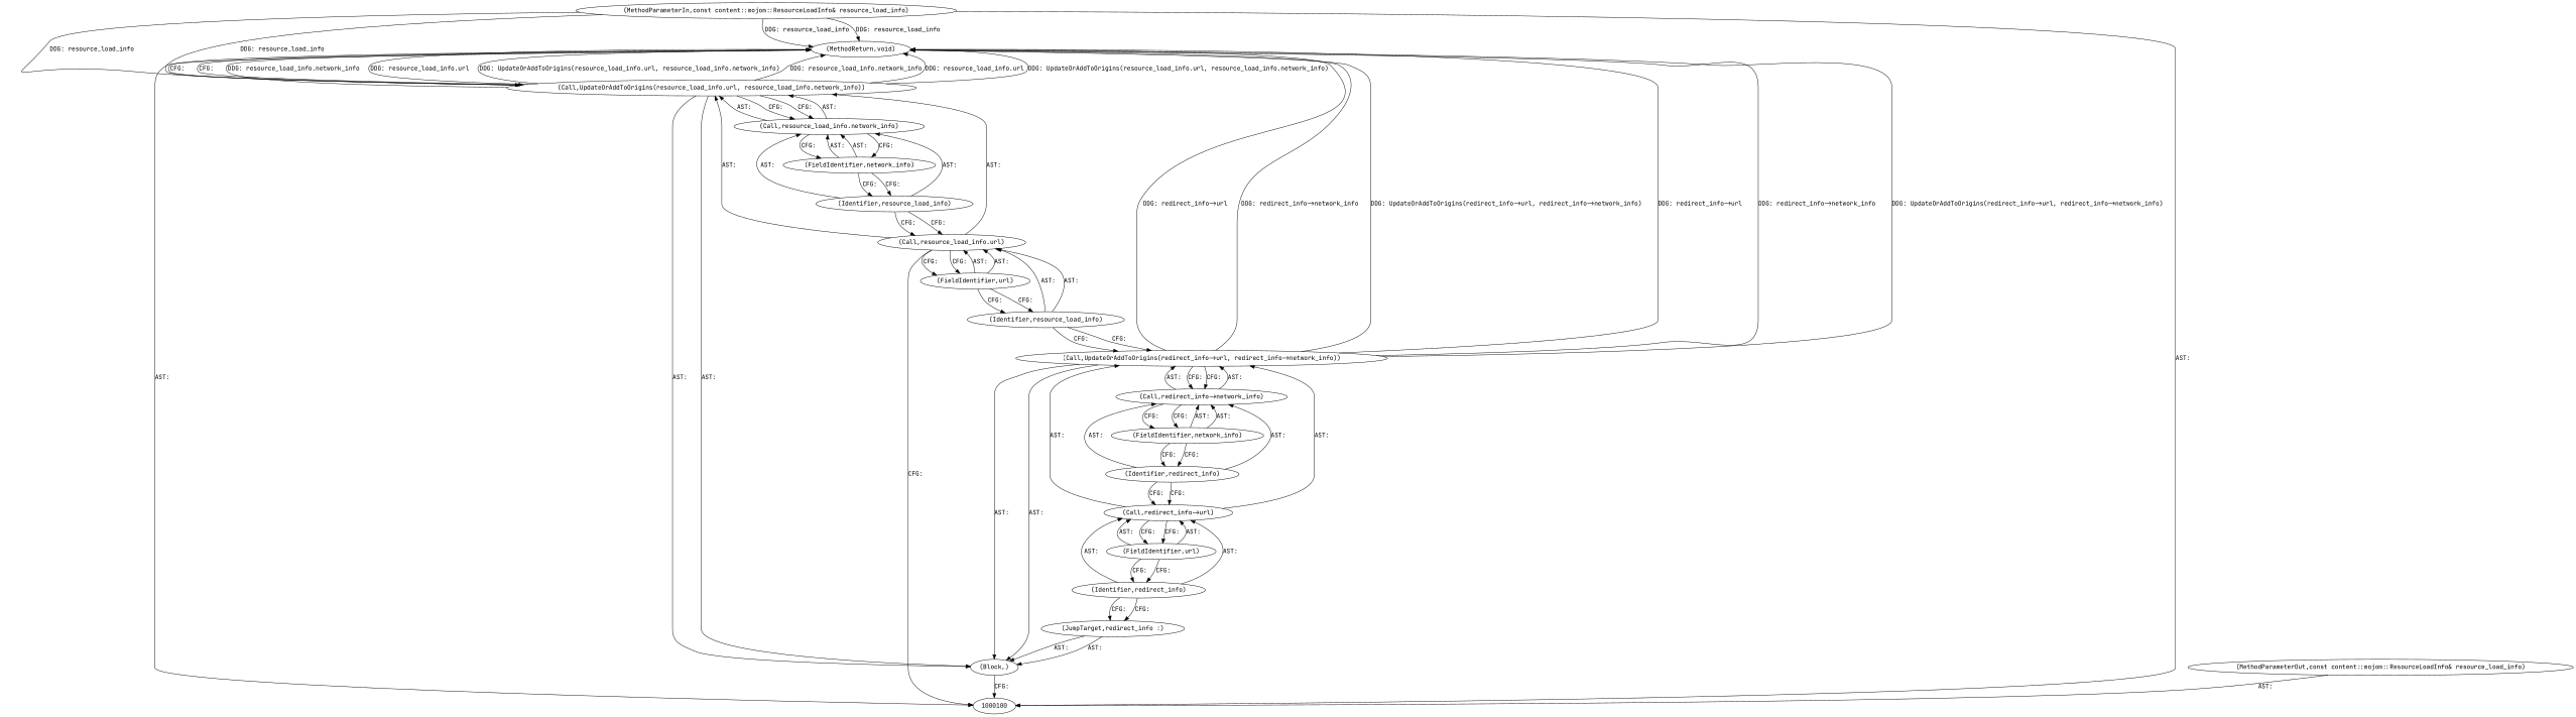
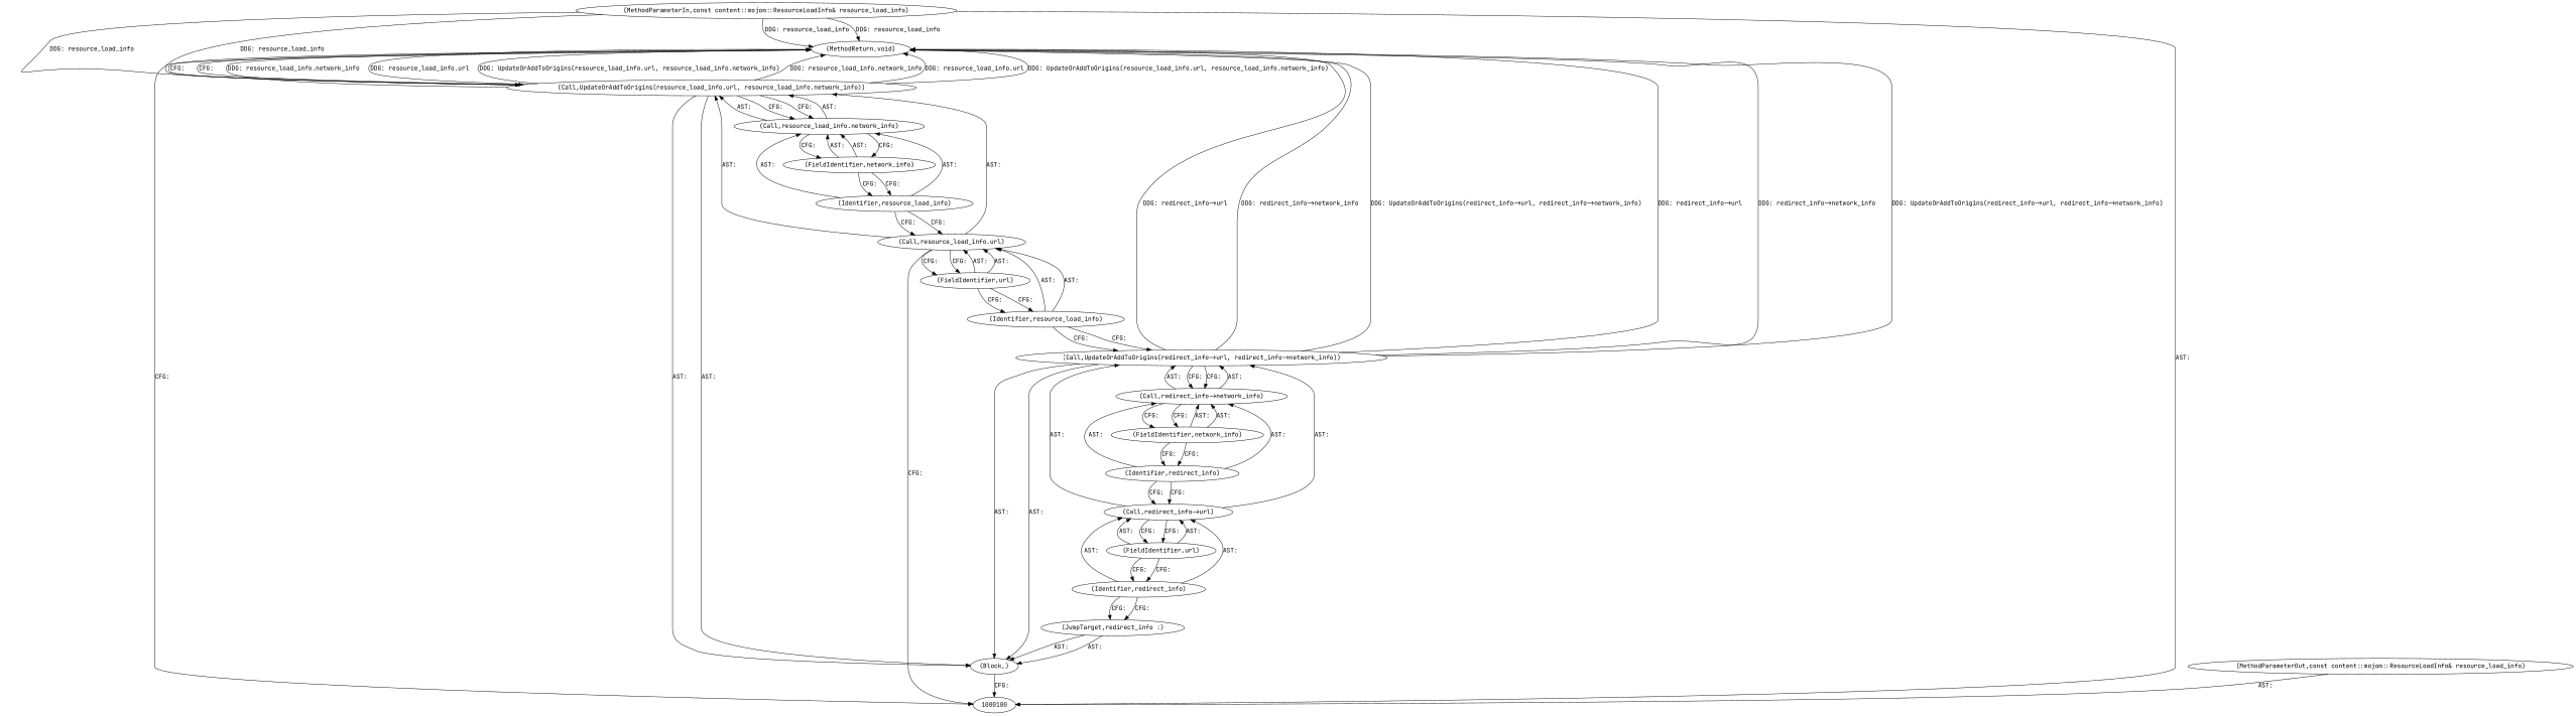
  digraph {
    fontname="JetBrains Mono"
    node [fontname="JetBrains Mono"]
    edge [fontname="JetBrains Mono"]
    n1 [label="(MethodReturn,void)"]
    n2 [label="(Call,UpdateOrAddToOrigins(resource_load_info.url, resource_load_info.network_info))"]
    1000100
    n4 [label="(Block,)"]
    n5 [label="(Call,resource_load_info.network_info)"]
    n6 [label="(MethodParameterIn,const content::mojom::ResourceLoadInfo& resource_load_info)"]
    n7 [label="(MethodParameterOut,const content::mojom::ResourceLoadInfo& resource_load_info)"]
    n8 [label="(JumpTarget,redirect_info :)"]
    n9 [label="(Call,redirect_info->url)"]
    n10 [label="(Call,UpdateOrAddToOrigins(redirect_info->url, redirect_info->network_info))"]
    n11 [label="(FieldIdentifier,url)"]
    n12 [label="(Call,redirect_info->network_info)"]
    n13 [label="(Identifier,redirect_info)"]
    n14 [label="(FieldIdentifier,network_info)"]
    n15 [label="(Identifier,redirect_info)"]
    n16 [label="(FieldIdentifier,network_info)"]
    n17 [label="(Call,resource_load_info.url)"]
    n18 [label="(FieldIdentifier,url)"]
    n19 [label="(Identifier,resource_load_info)"]
    n20 [label="(Identifier,resource_load_info)"]
    n1 -> n2 [label="CFG: "]
    n1 -> n2 [label="CFG: "]
-   n1 -> 1000100 [label="AST: "]
+   n1 -> 1000100 [label="CFG: "]
    n2 -> n1 [label="DDG: resource_load_info.network_info"]
    n2 -> n1 [label="DDG: resource_load_info.url"]
    n2 -> n1 [label="DDG: UpdateOrAddToOrigins(resource_load_info.url, resource_load_info.network_info)"]
    n2 -> n1 [label="DDG: resource_load_info.network_info"]
    n2 -> n1 [label="DDG: resource_load_info.url"]
    n2 -> n1 [label="DDG: UpdateOrAddToOrigins(resource_load_info.url, resource_load_info.network_info)"]
    n2 -> n4 [label="AST: "]
    n2 -> n4 [label="AST: "]
    n2 -> n5 [label="CFG: "]
    n2 -> n5 [label="CFG: "]
    n4 -> 1000100 [label="CFG: "]
    n5 -> n2 [label="AST: "]
    n5 -> n2 [label="AST: "]
    n5 -> n16 [label="CFG: "]
    n5 -> n16 [label="CFG: "]
    n6 -> n1 [label="DDG: resource_load_info"]
    n6 -> n1 [label="DDG: resource_load_info"]
    n6 -> n2 [label="DDG: resource_load_info"]
    n6 -> n2 [label="DDG: resource_load_info"]
    n6 -> 1000100 [label="AST: "]
    n7 -> 1000100 [label="AST: "]
    n8 -> n4 [label="AST: "]
    n8 -> n4 [label="AST: "]
    n9 -> n10 [label="AST: "]
    n9 -> n10 [label="AST: "]
    n9 -> n11 [label="CFG: "]
    n9 -> n11 [label="CFG: "]
    n10 -> n1 [label="DDG: redirect_info->network_info"]
    n10 -> n1 [label="DDG: UpdateOrAddToOrigins(redirect_info->url, redirect_info->network_info)"]
    n10 -> n1 [label="DDG: redirect_info->url"]
    n10 -> n1 [label="DDG: redirect_info->network_info"]
    n10 -> n1 [label="DDG: UpdateOrAddToOrigins(redirect_info->url, redirect_info->network_info)"]
    n10 -> n1 [label="DDG: redirect_info->url"]
    n10 -> n4 [label="AST: "]
    n10 -> n4 [label="AST: "]
    n10 -> n12 [label="CFG: "]
    n10 -> n12 [label="CFG: "]
    n11 -> n9 [label="AST: "]
    n11 -> n9 [label="AST: "]
    n11 -> n13 [label="CFG: "]
    n11 -> n13 [label="CFG: "]
    n12 -> n10 [label="AST: "]
    n12 -> n10 [label="AST: "]
    n12 -> n14 [label="CFG: "]
    n12 -> n14 [label="CFG: "]
    n13 -> n8 [label="CFG: "]
    n13 -> n8 [label="CFG: "]
    n13 -> n9 [label="AST: "]
    n13 -> n9 [label="AST: "]
    n14 -> n12 [label="AST: "]
    n14 -> n12 [label="AST: "]
    n14 -> n15 [label="CFG: "]
    n14 -> n15 [label="CFG: "]
    n15 -> n9 [label="CFG: "]
    n15 -> n9 [label="CFG: "]
    n15 -> n12 [label="AST: "]
    n15 -> n12 [label="AST: "]
    n16 -> n5 [label="AST: "]
    n16 -> n5 [label="AST: "]
    n16 -> n20 [label="CFG: "]
    n16 -> n20 [label="CFG: "]
    n17 -> n2 [label="AST: "]
    n17 -> n2 [label="AST: "]
    n17 -> 1000100 [label="CFG: "]
    n17 -> n18 [label="CFG: "]
    n17 -> n18 [label="CFG: "]
    n18 -> n17 [label="AST: "]
    n18 -> n17 [label="AST: "]
    n18 -> n19 [label="CFG: "]
    n18 -> n19 [label="CFG: "]
    n19 -> n10 [label="CFG: "]
    n19 -> n10 [label="CFG: "]
    n19 -> n17 [label="AST: "]
    n19 -> n17 [label="AST: "]
    n20 -> n5 [label="AST: "]
    n20 -> n5 [label="AST: "]
    n20 -> n17 [label="CFG: "]
    n20 -> n17 [label="CFG: "]
  }
